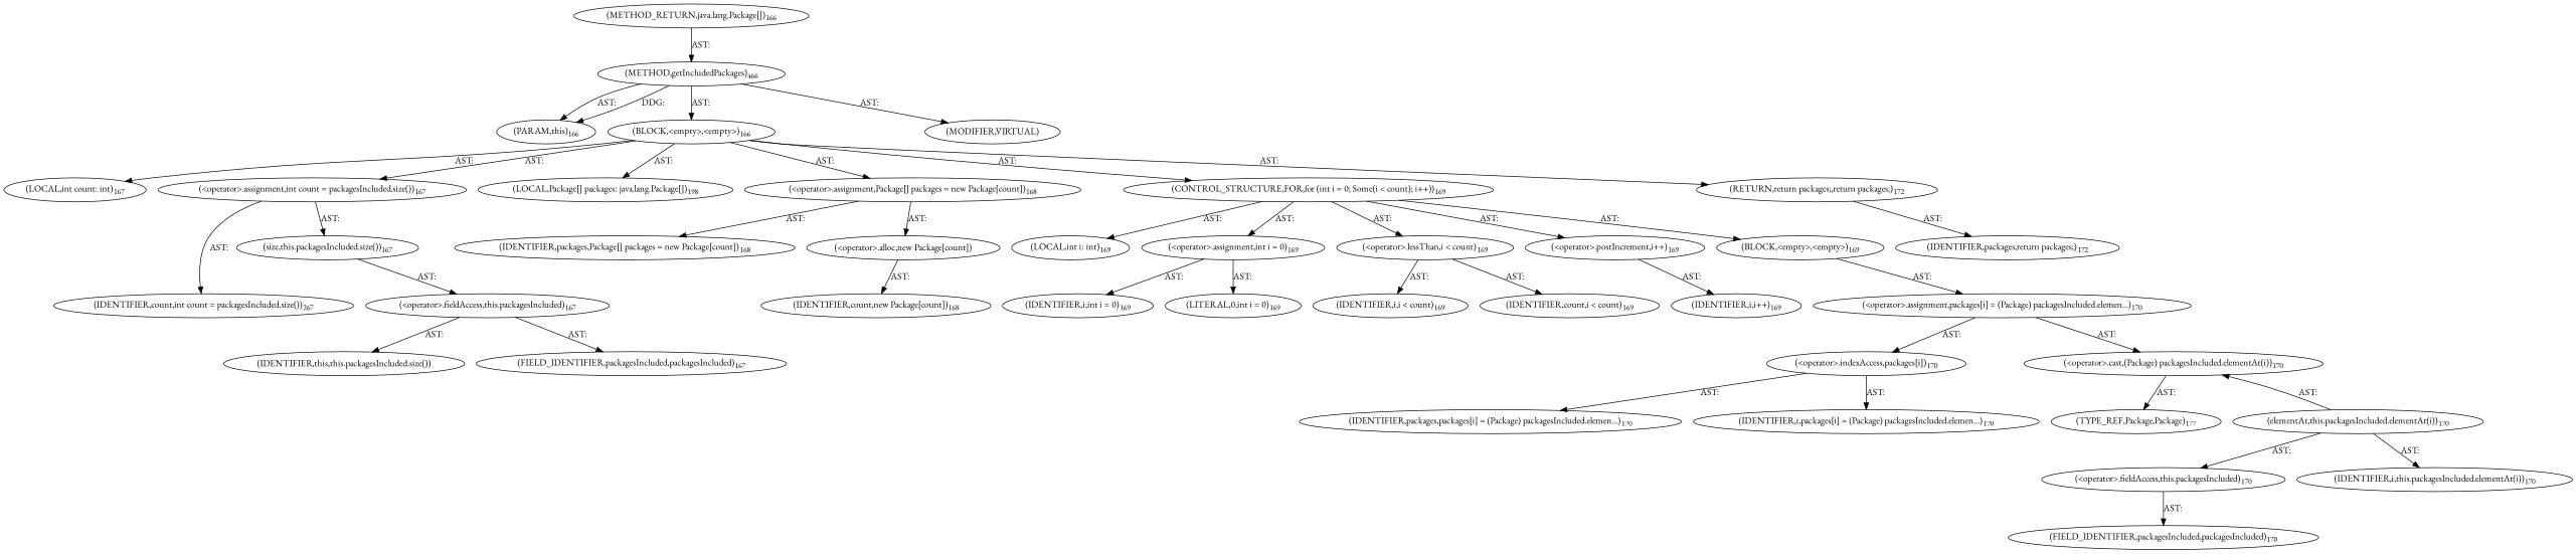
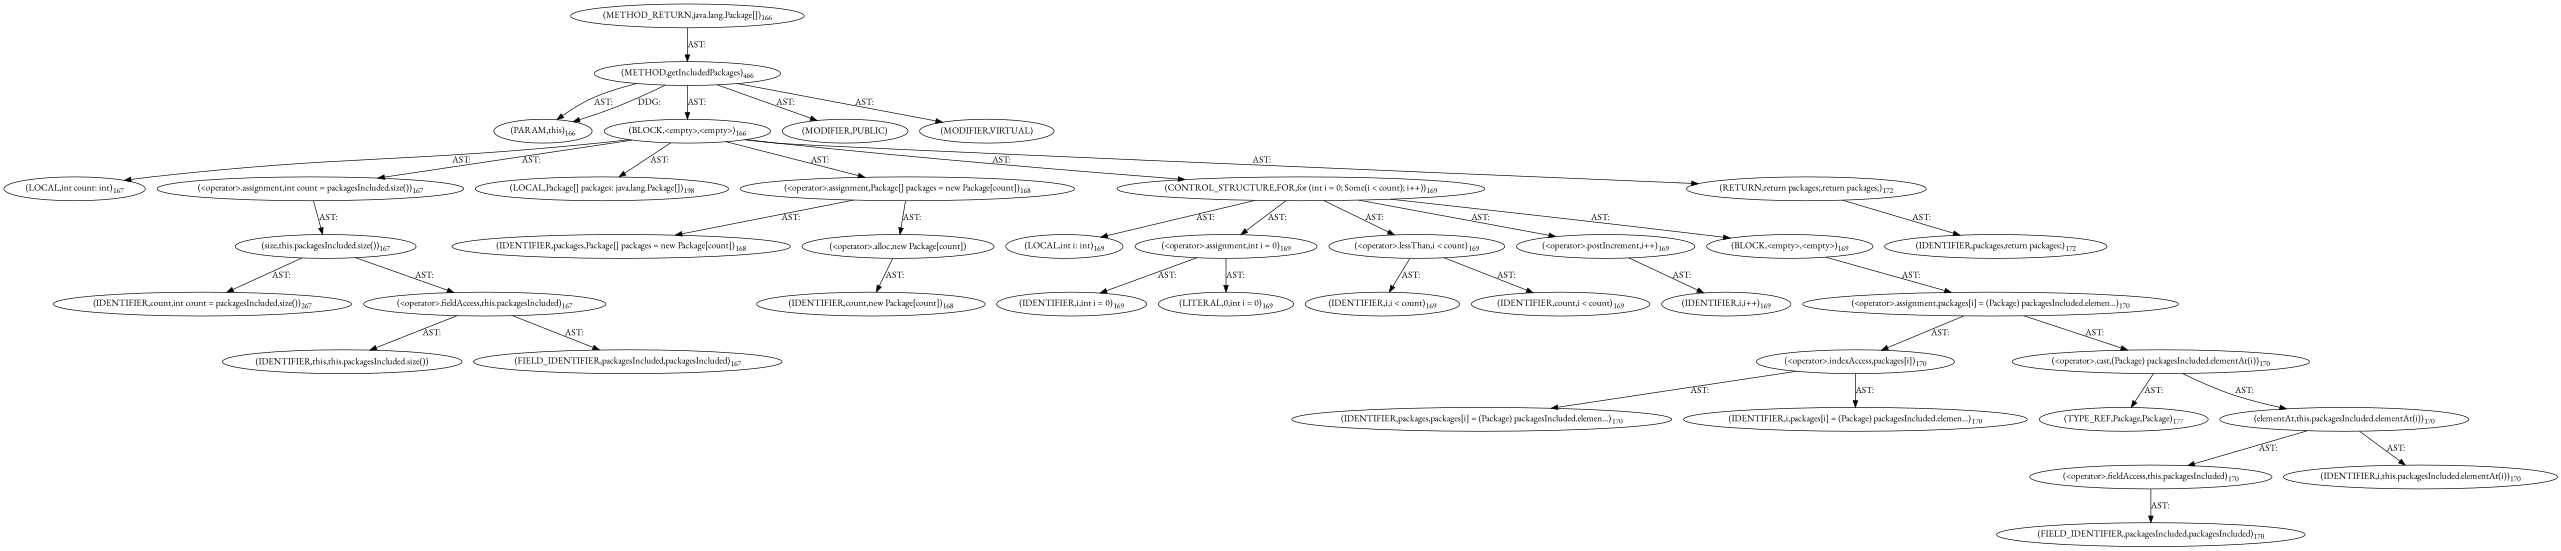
  digraph {
    fontname="EB Garamond"
    node [fontname="EB Garamond"]
    edge [fontname="EB Garamond"]
    n1 [label=<(METHOD,getIncludedPackages)<SUB>466</SUB>>]
    n2 [label=<(PARAM,this)<SUB>166</SUB>>]
    n3 [label=<(BLOCK,&lt;empty&gt;,&lt;empty&gt;)<SUB>166</SUB>>]
+   n4 [label=<(MODIFIER,PUBLIC)>]
    n5 [label=<(MODIFIER,VIRTUAL)>]
    n6 [label=<(LOCAL,int count: int)<SUB>167</SUB>>]
    n7 [label=<(&lt;operator&gt;.assignment,int count = packagesIncluded.size())<SUB>167</SUB>>]
    n8 [label=<(LOCAL,Package[] packages: java.lang.Package[])<SUB>198</SUB>>]
    n9 [label=<(&lt;operator&gt;.assignment,Package[] packages = new Package[count])<SUB>168</SUB>>]
    n10 [label=<(CONTROL_STRUCTURE,FOR,for (int i = 0; Some(i &lt; count); i++))<SUB>169</SUB>>]
    n11 [label=<(RETURN,return packages;,return packages;)<SUB>172</SUB>>]
    n12 [label=<(METHOD_RETURN,java.lang.Package[])<SUB>166</SUB>>]
    n13 [label=<(IDENTIFIER,count,int count = packagesIncluded.size())<SUB>267</SUB>>]
    n14 [label=<(size,this.packagesIncluded.size())<SUB>167</SUB>>]
    n15 [label=<(IDENTIFIER,packages,Package[] packages = new Package[count])<SUB>168</SUB>>]
    n16 [label=<(&lt;operator&gt;.alloc,new Package[count])>]
    n17 [label=<(LOCAL,int i: int)<SUB>169</SUB>>]
    n18 [label=<(&lt;operator&gt;.assignment,int i = 0)<SUB>169</SUB>>]
    n19 [label=<(&lt;operator&gt;.lessThan,i &lt; count)<SUB>169</SUB>>]
    n20 [label=<(&lt;operator&gt;.postIncrement,i++)<SUB>169</SUB>>]
    n21 [label=<(BLOCK,&lt;empty&gt;,&lt;empty&gt;)<SUB>169</SUB>>]
    n22 [label=<(IDENTIFIER,packages,return packages;)<SUB>172</SUB>>]
    n23 [label=<(&lt;operator&gt;.fieldAccess,this.packagesIncluded)<SUB>167</SUB>>]
    n24 [label=<(IDENTIFIER,this,this.packagesIncluded.size())>]
    n25 [label=<(FIELD_IDENTIFIER,packagesIncluded,packagesIncluded)<SUB>167</SUB>>]
    n26 [label=<(IDENTIFIER,count,new Package[count])<SUB>168</SUB>>]
    n27 [label=<(IDENTIFIER,i,int i = 0)<SUB>169</SUB>>]
    n28 [label=<(LITERAL,0,int i = 0)<SUB>169</SUB>>]
    n29 [label=<(IDENTIFIER,i,i &lt; count)<SUB>169</SUB>>]
    n30 [label=<(IDENTIFIER,count,i &lt; count)<SUB>169</SUB>>]
    n31 [label=<(IDENTIFIER,i,i++)<SUB>169</SUB>>]
    n32 [label=<(&lt;operator&gt;.assignment,packages[i] = (Package) packagesIncluded.elemen...)<SUB>170</SUB>>]
    n33 [label=<(&lt;operator&gt;.indexAccess,packages[i])<SUB>170</SUB>>]
    n34 [label=<(&lt;operator&gt;.cast,(Package) packagesIncluded.elementAt(i))<SUB>170</SUB>>]
    n35 [label=<(IDENTIFIER,packages,packages[i] = (Package) packagesIncluded.elemen...)<SUB>170</SUB>>]
    n36 [label=<(IDENTIFIER,i,packages[i] = (Package) packagesIncluded.elemen...)<SUB>170</SUB>>]
    n37 [label=<(TYPE_REF,Package,Package)<SUB>177</SUB>>]
    n38 [label=<(elementAt,this.packagesIncluded.elementAt(i))<SUB>170</SUB>>]
    n39 [label=<(&lt;operator&gt;.fieldAccess,this.packagesIncluded)<SUB>170</SUB>>]
    n40 [label=<(IDENTIFIER,i,this.packagesIncluded.elementAt(i))<SUB>170</SUB>>]
    n41 [label=<(FIELD_IDENTIFIER,packagesIncluded,packagesIncluded)<SUB>170</SUB>>]
    n1 -> n2 [label="AST: "]
    n1 -> n2 [label="DDG: "]
    n1 -> n3 [label="AST: "]
+   n1 -> n4 [label="AST: "]
    n1 -> n5 [label="AST: "]
    n3 -> n6 [label="AST: "]
    n3 -> n7 [label="AST: "]
    n3 -> n8 [label="AST: "]
    n3 -> n9 [label="AST: "]
    n3 -> n10 [label="AST: "]
    n3 -> n11 [label="AST: "]
-   n7 -> n13 [label="AST: "]
+   n14 -> n13 [label="AST: "]
    n7 -> n14 [label="AST: "]
    n9 -> n15 [label="AST: "]
    n9 -> n16 [label="AST: "]
    n10 -> n17 [label="AST: "]
    n10 -> n18 [label="AST: "]
    n10 -> n19 [label="AST: "]
    n10 -> n20 [label="AST: "]
    n10 -> n21 [label="AST: "]
    n11 -> n22 [label="AST: "]
    n12 -> n1 [label="AST: "]
    n14 -> n23 [label="AST: "]
    n16 -> n26 [label="AST: "]
    n18 -> n27 [label="AST: "]
    n18 -> n28 [label="AST: "]
    n19 -> n29 [label="AST: "]
    n19 -> n30 [label="AST: "]
    n20 -> n31 [label="AST: "]
    n21 -> n32 [label="AST: "]
    n23 -> n24 [label="AST: "]
    n23 -> n25 [label="AST: "]
    n32 -> n33 [label="AST: "]
    n32 -> n34 [label="AST: "]
    n33 -> n35 [label="AST: "]
    n33 -> n36 [label="AST: "]
    n34 -> n37 [label="AST: "]
-   n38 -> n34 [label="AST: "]
+   n34 -> n38 [label="AST: "]
    n38 -> n39 [label="AST: "]
    n38 -> n40 [label="AST: "]
    n39 -> n41 [label="AST: "]
  }
